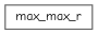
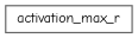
  digraph {
    rankdir=LR
    fontname="Comic Neue"
-   n1 [color=grey40 fillcolor=white fontname="Comic Neue" fontsize=10 height=0.2 label=max_max_r shape=box style=filled width=0.4]
+   n1 [color=grey40 fillcolor=white fontname="Comic Neue" fontsize=10 height=0.2 label=activation_max_r shape=box style=filled width=0.4]
  }
